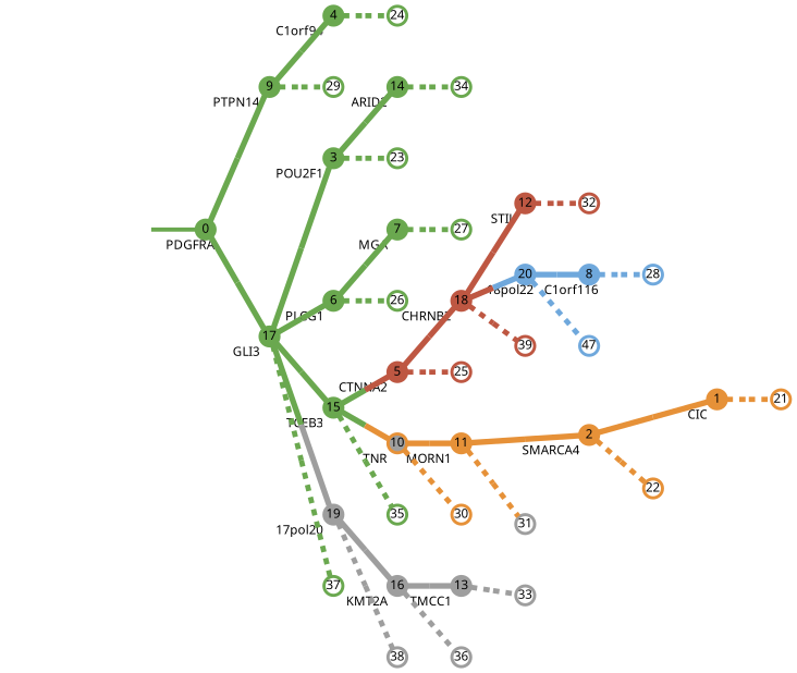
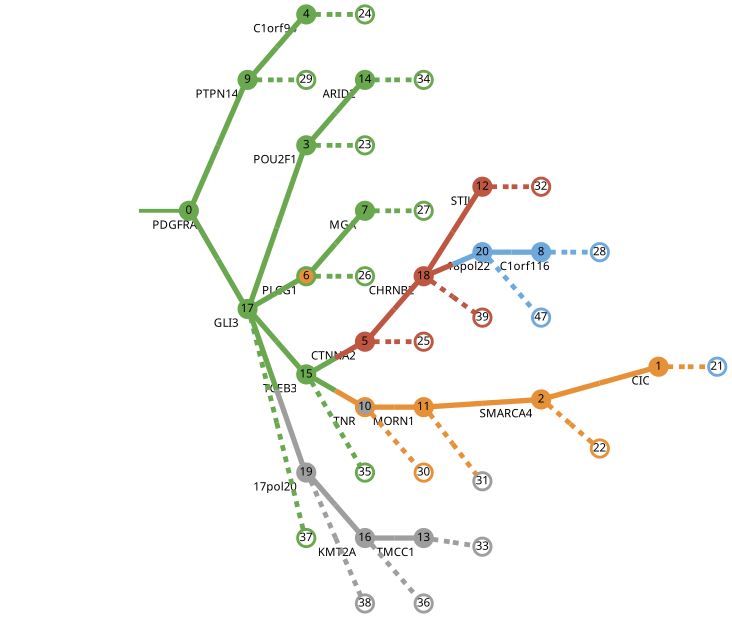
  strict digraph {
    fontname="Noto Sans"
    forcelabels=true
    nodesep=0.7
    rankdir=LR
    ranksep=0.6
    splines=false
    node [color="#6aa84fff" fillcolor="#6aa84fff" fixedsize=true fontname="Noto Sans" fontsize="12pt" penwidth=3 shape=circle style=filled]
    edge [arrowsize=0 color="#6aa84fff;0.5:#6aa84fff" fontname="Noto Sans" minlen=1.039893627166748 penwidth=5.5 style=solid]
    0 [height=0.25 xlabel=PDGFRA]
    9 [height=0.25 xlabel=PTPN14]
    17 [height=0.25 xlabel=GLI3]
    4 [height=0.25 xlabel=C1orf94]
    29 [height=0.25 style=solid]
    3 [height=0.25 xlabel=POU2F1]
-   6 [height=0.25 xlabel=PLCG1]
+   6 [fillcolor="#e69138ff" height=0.25 xlabel=PLCG1]
    15 [height=0.25 xlabel=TCEB3]
    19 [color="#9e9e9eff" fillcolor="#9e9e9eff" height=0.25 xlabel="17pol20"]
    37 [height=0.25 style=solid]
    24 [height=0.25 style=solid]
    14 [height=0.25 xlabel=ARID2]
    23 [height=0.25 style=solid]
    7 [height=0.25 xlabel=MGA]
    26 [height=0.25 style=solid]
    5 [color="#be5742ff" fillcolor="#be5742ff" height=0.25 xlabel=CTNNA2]
    10 [color="#e69138ff" fillcolor="#9e9e9eff" height=0.25 xlabel=TNR]
    35 [height=0.25 style=solid]
    16 [color="#9e9e9eff" fillcolor="#9e9e9eff" height=0.25 xlabel=KMT2A]
    38 [color="#9e9e9eff" fillcolor="#9e9e9eff" height=0.25 style=solid]
    1 [color="#e69138ff" fillcolor="#e69138ff" height=0.25 xlabel=CIC]
-   21 [color="#e69138ff" fillcolor="#e69138ff" height=0.25 style=solid]
+   21 [color="#6fa8dcff" fillcolor="#e69138ff" height=0.25 style=solid]
    2 [color="#e69138ff" fillcolor="#e69138ff" height=0.25 xlabel=SMARCA4]
    22 [color="#e69138ff" fillcolor="#e69138ff" height=0.25 style=solid]
    34 [height=0.25 style=solid]
    18 [color="#be5742ff" fillcolor="#be5742ff" height=0.25 xlabel=CHRNB2]
    25 [color="#be5742ff" fillcolor="#be5742ff" height=0.25 style=solid]
    12 [color="#be5742ff" fillcolor="#be5742ff" height=0.25 xlabel=STIL]
    20 [color="#6fa8dcff" fillcolor="#6fa8dcff" height=0.25 xlabel="18pol22"]
    39 [color="#be5742ff" fillcolor="#be5742ff" height=0.25 style=solid]
    32 [color="#be5742ff" fillcolor="#be5742ff" height=0.25 style=solid]
    8 [color="#6fa8dcff" fillcolor="#6fa8dcff" height=0.25 xlabel=C1orf116]
    n33 [color="#6fa8dcff" fillcolor="#6fa8dcff" height=0.25 label=47 style=solid]
    27 [height=0.25 style=solid]
    28 [color="#6fa8dcff" fillcolor="#6fa8dcff" height=0.25 style=solid]
    11 [color="#e69138ff" fillcolor="#e69138ff" height=0.25 xlabel=MORN1]
    30 [color="#e69138ff" fillcolor="#e69138ff" height=0.25 style=solid]
    31 [color="#9e9e9eff" fillcolor="#e69138ff" height=0.25 style=solid]
    13 [color="#9e9e9eff" fillcolor="#9e9e9eff" height=0.25 xlabel=TMCC1]
    33 [color="#9e9e9eff" fillcolor="#9e9e9eff" height=0.25 style=solid]
    36 [color="#9e9e9eff" fillcolor="#9e9e9eff" height=0.25 style=solid]
    normal [style=invis xlabel=PDGFRA color="" fillcolor="" fixedsize="" fontsize="" shape=""]
    0 -> 9 [minlen=1.2393617630004883]
    0 -> 17 [minlen=1.079787254333496]
    9 -> 4 [minlen=1.3031915426254272]
    9 -> 29 [penwidth=5 style=dashed]
    17 -> 3 [minlen=1.3191490173339844]
    17 -> 6 [minlen=1.2553191184997559]
    17 -> 15 [minlen=1.0957447290420532]
    17 -> 19 [color="#6aa84fff;0.5:#9e9e9eff"]
    17 -> 37 [penwidth=5 style=dashed]
    4 -> 24 [penwidth=5 style=dashed]
    3 -> 14 [minlen=1.0957447290420532]
    3 -> 23 [penwidth=5 style=dashed]
    6 -> 7 [minlen=1.2553191184997559]
    6 -> 26 [penwidth=5 style=dashed]
    15 -> 5 [color="#6aa84fff;0.5:#be5742ff" minlen=1.3031915426254272]
    15 -> 10 [color="#6aa84fff;0.5:#e69138ff" minlen=1.1595745086669922]
    15 -> 35 [penwidth=5 style=dashed]
    19 -> 16 [color="#9e9e9eff;0.5:#9e9e9eff" minlen=1.0957447290420532]
    19 -> 38 [color="#9e9e9eff;0.5:#9e9e9eff" penwidth=5 style=dashed]
    14 -> 34 [penwidth=5 style=dashed]
    7 -> 27 [penwidth=5 style=dashed]
    5 -> 18 [color="#be5742ff;0.5:#be5742ff" minlen=1.079787254333496]
    5 -> 25 [color="#be5742ff;0.5:#be5742ff" penwidth=5 style=dashed]
    10 -> 11 [color="#e69138ff;0.5:#e69138ff" minlen=1.143617033958435]
    10 -> 30 [color="#e69138ff;0.5:#e69138ff" penwidth=5 style=dashed]
    16 -> 13 [color="#9e9e9eff;0.5:#9e9e9eff" minlen=1.1117020845413208]
    16 -> 36 [color="#9e9e9eff;0.5:#9e9e9eff" penwidth=5 style=dashed]
    1 -> 21 [color="#e69138ff;0.5:#e69138ff" penwidth=5 style=dashed]
    2 -> 1 [color="#e69138ff;0.5:#e69138ff" minlen=2.5]
    2 -> 22 [color="#e69138ff;0.5:#e69138ff" penwidth=5 style=dashed]
    18 -> 12 [color="#be5742ff;0.5:#be5742ff" minlen=1.143617033958435]
    18 -> 20 [color="#be5742ff;0.5:#6fa8dcff"]
    18 -> 39 [color="#be5742ff;0.5:#be5742ff" penwidth=5 style=dashed]
    12 -> 32 [color="#be5742ff;0.5:#be5742ff" penwidth=5 style=dashed]
    20 -> 8 [color="#6fa8dcff;0.5:#6fa8dcff" minlen=1.2393617630004883]
    20 -> n33 [color="#6fa8dcff;0.5:#6fa8dcff" penwidth=5 style=dashed]
    8 -> 28 [color="#6fa8dcff;0.5:#6fa8dcff" penwidth=5 style=dashed]
    11 -> 2 [color="#e69138ff;0.5:#e69138ff" minlen=2.132978916168213]
    11 -> 31 [color="#e69138ff;0.5:#e69138ff" penwidth=5 style=dashed]
    13 -> 33 [color="#9e9e9eff;0.5:#9e9e9eff" penwidth=5 style=dashed]
    normal -> 0 [color="#6aa84fff" penwidth=4 minlen=""]
  }
